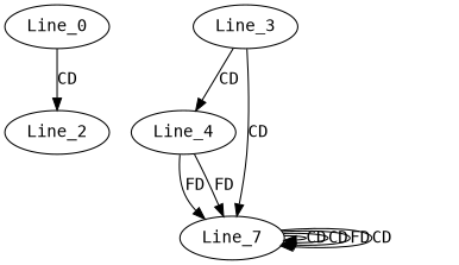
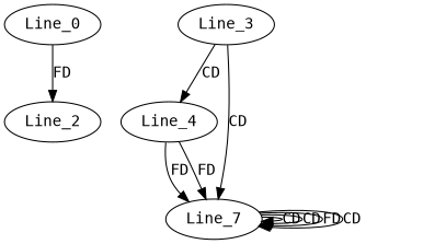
  digraph {
    fontname="DejaVu Sans Mono"
    node [fontname="DejaVu Sans Mono"]
    edge [fontname="DejaVu Sans Mono"]
    Line_0
    Line_2
    Line_3
    Line_4
    n5 [label=Line_7]
-   Line_0 -> Line_2 [label=CD]
+   Line_0 -> Line_2 [label=FD]
    Line_3 -> Line_4 [label=CD]
    Line_3 -> n5 [label=CD]
    Line_4 -> n5 [label=FD]
    Line_4 -> n5 [label=FD]
    n5 -> n5 [label=CD]
    n5 -> n5 [label=CD]
    n5 -> n5 [label=FD]
    n5 -> n5 [label=CD]
  }
